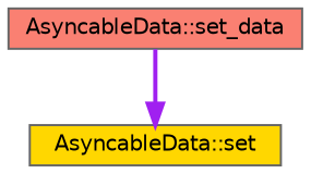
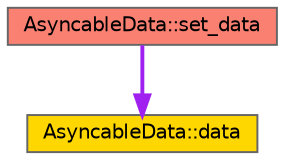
  digraph {
    rankdir=TB
    node [fontname=Helvetica fontsize=10 shape=box style=filled]
    n1 [color=gray40 fillcolor=salmon fontcolor=black height=0.2 label="AsyncableData::set_data" width=0.4]
-   n2 [color=grey40 fillcolor=gold height=0.2 label="AsyncableData::set" width=0.4]
+   n2 [color=grey40 fillcolor=gold height=0.2 label="AsyncableData::data" width=0.4]
    n1 -> n2 [color=purple fontname=Helvetica fontsize=10 labelfontname=Helvetica labelfontsize=10 style=bold]
  }
